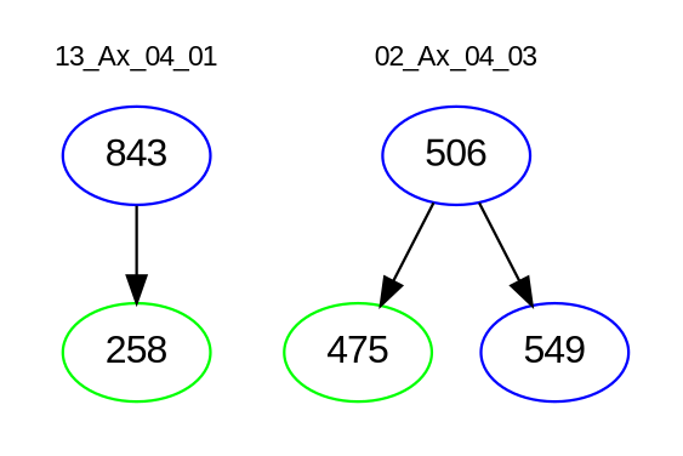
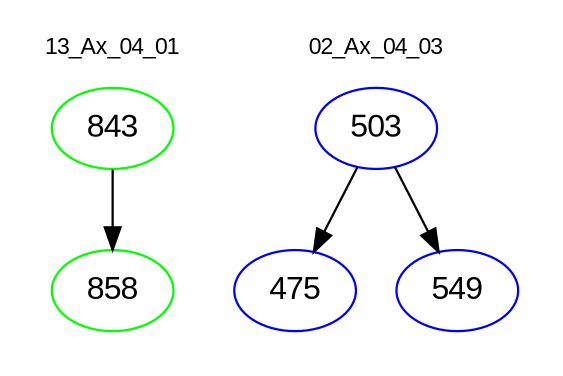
  digraph {
    fontname="Liberation Sans"
    node [color=blue fontname="Liberation Sans"]
    edge [color=black fontname="Liberation Sans"]
-   n1 [label=843]
-   n2 [color=green label=258]
-   n3 [label=506]
-   n4 [color=green label=475]
+   n1 [color=green label=843]
+   n2 [color=green label=858]
+   n3 [label=503]
+   n4 [label=475]
    n5 [label=549]
    subgraph cluster_1 {
      color=white
      fontsize=10
      label="13_Ax_04_01"
      n1
      n2
    }
    subgraph cluster_2 {
      color=white
      fontsize=10
      label="02_Ax_04_03"
      n3
      n4
      n5
    }
    n1 -> n2
    n3 -> n4
    n3 -> n5
  }
